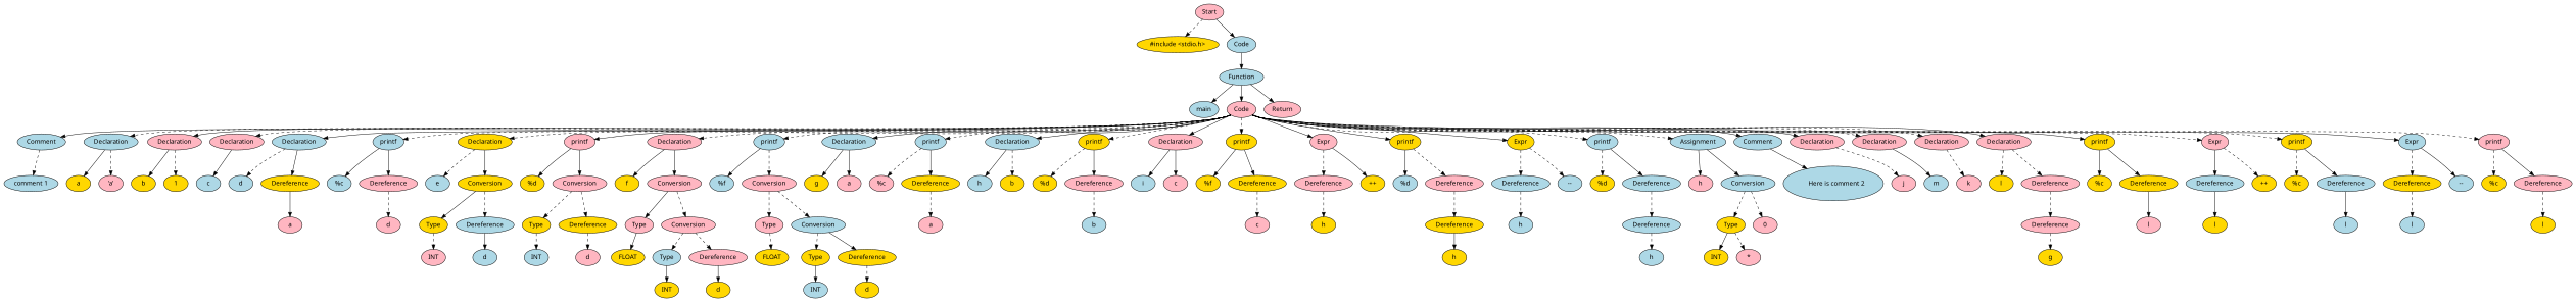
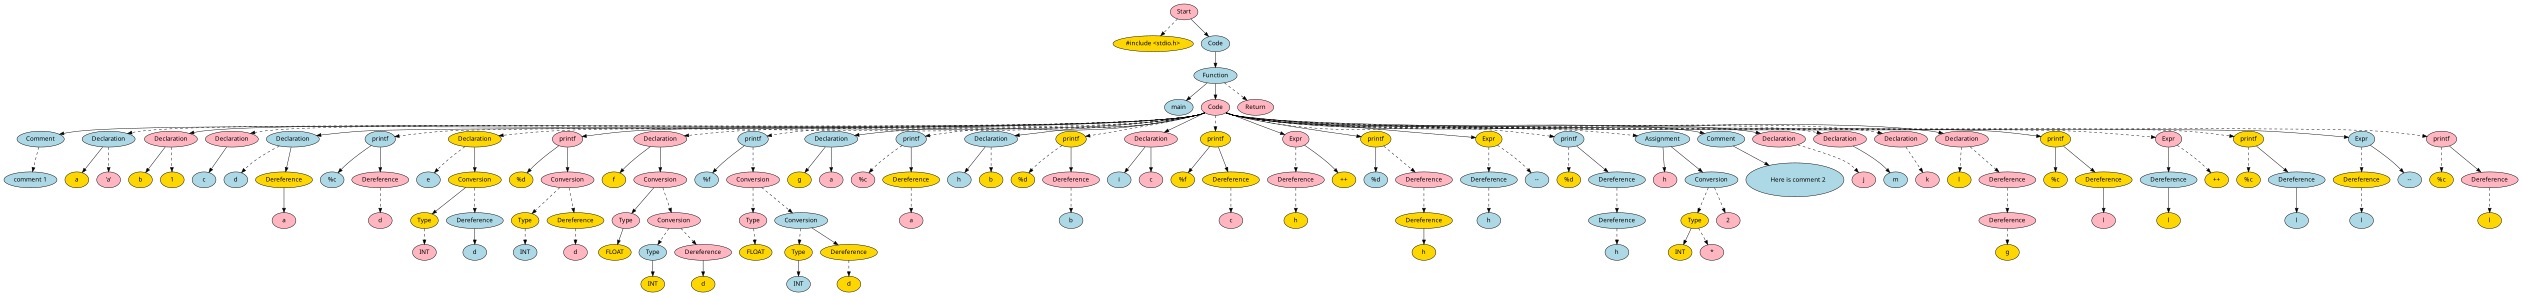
  digraph {
    fontname="Noto Sans"
    node [fillcolor=gold fontname="Noto Sans" style=filled]
    edge [fontname="Noto Sans" style=dashed]
    n1 [fillcolor=lightpink label=Start]
    n2 [label="#include <stdio.h>"]
    n3 [fillcolor=lightblue label=Code]
    n4 [fillcolor=lightblue label=Function]
    n5 [fillcolor=lightblue label=main]
    n6 [fillcolor=lightpink label=Code]
    n7 [fillcolor=lightpink label=Return]
    n8 [fillcolor=lightblue label=Comment]
    n9 [fillcolor=lightblue label=Declaration]
    n10 [fillcolor=lightpink label=Declaration]
    n11 [fillcolor=lightpink label=Declaration]
    n12 [fillcolor=lightblue label=Declaration]
    n13 [fillcolor=lightblue label=printf]
    n14 [label=Declaration]
    n15 [fillcolor=lightpink label=printf]
    n16 [fillcolor=lightpink label=Declaration]
    n17 [fillcolor=lightblue label=printf]
    n18 [fillcolor=lightblue label=Declaration]
    n19 [fillcolor=lightblue label=printf]
    n20 [fillcolor=lightblue label=Declaration]
    n21 [label=printf]
    n22 [fillcolor=lightpink label=Declaration]
    n23 [label=printf]
    n24 [fillcolor=lightpink label=Expr]
    n25 [label=printf]
    n26 [label=Expr]
    n27 [fillcolor=lightblue label=printf]
    n28 [fillcolor=lightblue label=Assignment]
    n29 [fillcolor=lightblue label=Comment]
    n30 [fillcolor=lightpink label=Declaration]
    n31 [fillcolor=lightpink label=Declaration]
    n32 [fillcolor=lightpink label=Declaration]
    n33 [fillcolor=lightpink label=Declaration]
    n34 [label=printf]
    n35 [fillcolor=lightpink label=Expr]
    n36 [label=printf]
    n37 [fillcolor=lightblue label=Expr]
    n38 [fillcolor=lightpink label=printf]
    n39 [fillcolor=lightblue label="comment 1"]
    n40 [label=a]
    n41 [fillcolor=lightpink label="'a'"]
    n42 [label=b]
    n43 [label=1]
    n44 [fillcolor=lightblue label=c]
    n45 [fillcolor=lightblue label=d]
    n46 [label=Dereference]
    n47 [fillcolor=lightblue label="%c"]
    n48 [fillcolor=lightpink label=Dereference]
    n49 [fillcolor=lightblue label=e]
    n50 [label=Conversion]
    n51 [label="%d"]
    n52 [fillcolor=lightpink label=Conversion]
    n53 [label=f]
    n54 [fillcolor=lightpink label=Conversion]
    n55 [fillcolor=lightblue label="%f"]
    n56 [fillcolor=lightpink label=Conversion]
    n57 [label=g]
    n58 [fillcolor=lightpink label=a]
    n59 [fillcolor=lightpink label="%c"]
    n60 [label=Dereference]
    n61 [fillcolor=lightblue label=h]
    n62 [label=b]
    n63 [label="%d"]
    n64 [fillcolor=lightpink label=Dereference]
    n65 [fillcolor=lightblue label=i]
    n66 [fillcolor=lightpink label=c]
    n67 [label="%f"]
    n68 [label=Dereference]
    n69 [fillcolor=lightpink label=Dereference]
    n70 [label="++"]
    n71 [fillcolor=lightblue label="%d"]
    n72 [fillcolor=lightpink label=Dereference]
    n73 [fillcolor=lightblue label=Dereference]
    n74 [fillcolor=lightblue label="--"]
    n75 [label="%d"]
    n76 [fillcolor=lightblue label=Dereference]
    n77 [fillcolor=lightpink label=h]
    n78 [fillcolor=lightblue label=Conversion]
    n79 [fillcolor=lightblue label="\n    Here is comment 2\n    "]
    n80 [fillcolor=lightpink label=j]
    n81 [fillcolor=lightblue label=m]
    n82 [fillcolor=lightpink label=k]
    n83 [label=l]
    n84 [fillcolor=lightpink label=Dereference]
    n85 [label="%c"]
    n86 [label=Dereference]
    n87 [fillcolor=lightblue label=Dereference]
    n88 [label="++"]
    n89 [label="%c"]
    n90 [fillcolor=lightblue label=Dereference]
    n91 [label=Dereference]
    n92 [fillcolor=lightblue label="--"]
    n93 [label="%c"]
    n94 [fillcolor=lightpink label=Dereference]
    n95 [fillcolor=lightpink label=a]
    n96 [fillcolor=lightpink label=d]
    n97 [label=Type]
    n98 [fillcolor=lightblue label=Dereference]
    n99 [label=Type]
    n100 [label=Dereference]
    n101 [fillcolor=lightpink label=Type]
    n102 [fillcolor=lightpink label=Conversion]
    n103 [fillcolor=lightpink label=Type]
    n104 [fillcolor=lightblue label=Conversion]
    n105 [fillcolor=lightpink label=a]
    n106 [fillcolor=lightblue label=b]
    n107 [fillcolor=lightpink label=c]
    n108 [label=h]
    n109 [label=Dereference]
    n110 [fillcolor=lightblue label=h]
    n111 [fillcolor=lightblue label=Dereference]
    n112 [label=Type]
-   n113 [fillcolor=lightpink label=0]
+   n113 [fillcolor=lightpink label=2]
    n114 [fillcolor=lightpink label=Dereference]
    n115 [fillcolor=lightpink label=l]
    n116 [label=l]
    n117 [fillcolor=lightblue label=l]
    n118 [fillcolor=lightblue label=l]
    n119 [label=l]
    n120 [fillcolor=lightpink label=INT]
    n121 [fillcolor=lightblue label=d]
    n122 [fillcolor=lightblue label=INT]
    n123 [fillcolor=lightpink label=d]
    n124 [label=FLOAT]
    n125 [fillcolor=lightblue label=Type]
    n126 [fillcolor=lightpink label=Dereference]
    n127 [label=INT]
    n128 [label=d]
    n129 [label=FLOAT]
    n130 [label=Type]
    n131 [label=Dereference]
    n132 [fillcolor=lightblue label=INT]
    n133 [label=d]
    n134 [label=h]
    n135 [fillcolor=lightblue label=h]
    n136 [label=INT]
    n137 [fillcolor=lightpink label="*"]
    n138 [label=g]
    n1 -> n2
    n1 -> n3 [style=solid]
    n3 -> n4 [style=solid]
    n4 -> n5 [style=solid]
    n4 -> n6 [style=solid]
-   n4 -> n7 [style=solid]
+   n4 -> n7
    n6 -> n8 [style=solid]
    n6 -> n9
    n6 -> n10 [style=solid]
    n6 -> n11
    n6 -> n12 [style=solid]
    n6 -> n13
    n6 -> n14
    n6 -> n15 [style=solid]
    n6 -> n16
    n6 -> n17
    n6 -> n18 [style=solid]
    n6 -> n19
    n6 -> n20 [style=solid]
    n6 -> n21
    n6 -> n22 [style=solid]
    n6 -> n23
    n6 -> n24 [style=solid]
    n6 -> n25 [style=solid]
    n6 -> n26 [style=solid]
    n6 -> n27
    n6 -> n28
    n6 -> n29 [style=solid]
    n6 -> n30 [style=solid]
    n6 -> n31
    n6 -> n32
    n6 -> n33 [style=solid]
    n6 -> n34 [style=solid]
    n6 -> n35
    n6 -> n36
    n6 -> n37 [style=solid]
    n6 -> n38
    n8 -> n39
    n9 -> n40 [style=solid]
    n9 -> n41
    n10 -> n42 [style=solid]
    n10 -> n43
    n11 -> n44 [style=solid]
    n12 -> n45
    n12 -> n46 [style=solid]
    n13 -> n47 [style=solid]
    n13 -> n48 [style=solid]
    n14 -> n49
    n14 -> n50 [style=solid]
    n15 -> n51 [style=solid]
    n15 -> n52 [style=solid]
    n16 -> n53 [style=solid]
    n16 -> n54 [style=solid]
    n17 -> n55 [style=solid]
    n17 -> n56
    n18 -> n57 [style=solid]
    n18 -> n58 [style=solid]
    n19 -> n59
    n19 -> n60 [style=solid]
    n20 -> n61 [style=solid]
    n20 -> n62
    n21 -> n63
    n21 -> n64 [style=solid]
    n22 -> n65 [style=solid]
    n22 -> n66 [style=solid]
    n23 -> n67 [style=solid]
    n23 -> n68 [style=solid]
    n24 -> n69
    n24 -> n70 [style=solid]
    n25 -> n71 [style=solid]
    n25 -> n72
    n26 -> n73
    n26 -> n74
    n27 -> n75
    n27 -> n76 [style=solid]
    n28 -> n77 [style=solid]
    n28 -> n78 [style=solid]
    n29 -> n79 [style=solid]
    n30 -> n80
    n31 -> n81 [style=solid]
    n32 -> n82
    n33 -> n83
    n33 -> n84
    n34 -> n85 [style=solid]
    n34 -> n86 [style=solid]
    n35 -> n87 [style=solid]
    n35 -> n88
    n36 -> n89
    n36 -> n90 [style=solid]
    n37 -> n91
    n37 -> n92 [style=solid]
    n38 -> n93
    n38 -> n94 [style=solid]
    n46 -> n95 [style=solid]
    n48 -> n96
    n50 -> n97 [style=solid]
    n50 -> n98
    n52 -> n99
    n52 -> n100
    n54 -> n101 [style=solid]
    n54 -> n102
    n56 -> n103
    n56 -> n104
    n60 -> n105
    n64 -> n106
    n68 -> n107
    n69 -> n108
    n72 -> n109
    n73 -> n110
    n76 -> n111
    n78 -> n112
    n78 -> n113
    n84 -> n114
    n86 -> n115 [style=solid]
    n87 -> n116 [style=solid]
    n90 -> n117 [style=solid]
    n91 -> n118
    n94 -> n119
    n97 -> n120
    n98 -> n121 [style=solid]
    n99 -> n122
    n100 -> n123
    n101 -> n124 [style=solid]
    n102 -> n125
    n102 -> n126
    n103 -> n129
    n104 -> n130
    n104 -> n131 [style=solid]
    n109 -> n134 [style=solid]
    n111 -> n135
    n112 -> n136 [style=solid]
    n112 -> n137
    n114 -> n138
    n125 -> n127 [style=solid]
    n126 -> n128 [style=solid]
    n130 -> n132 [style=solid]
    n131 -> n133
  }
